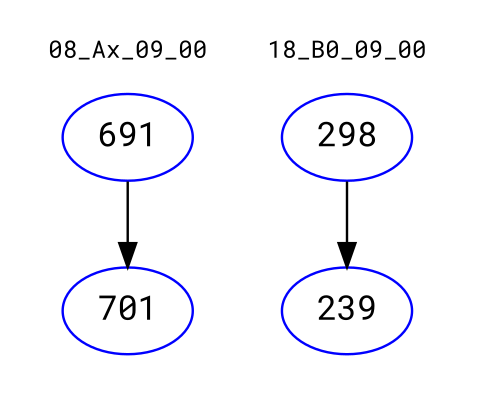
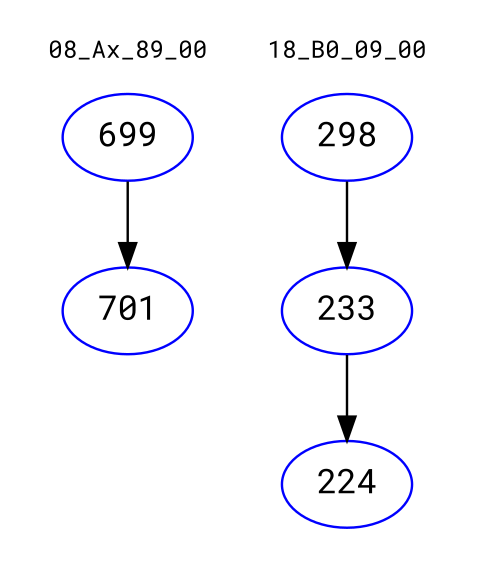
  digraph {
    fontname="Roboto Mono"
    node [color=blue fontname="Roboto Mono"]
    edge [color=black fontname="Roboto Mono"]
-   n1 [label=691]
+   n1 [label=699]
    n2 [label=701]
    n3 [label=298]
-   n4 [label=239]
+   n4 [label=233]
+   n5 [label=224]
    subgraph cluster_1 {
      color=white
      fontsize=10
-     label="08_Ax_09_00"
+     label="08_Ax_89_00"
      n1
      n2
    }
    subgraph cluster_2 {
      color=white
      fontsize=10
      label="18_B0_09_00"
      n3
      n4
+     n5
    }
    n1 -> n2
    n3 -> n4
+   n4 -> n5
  }
